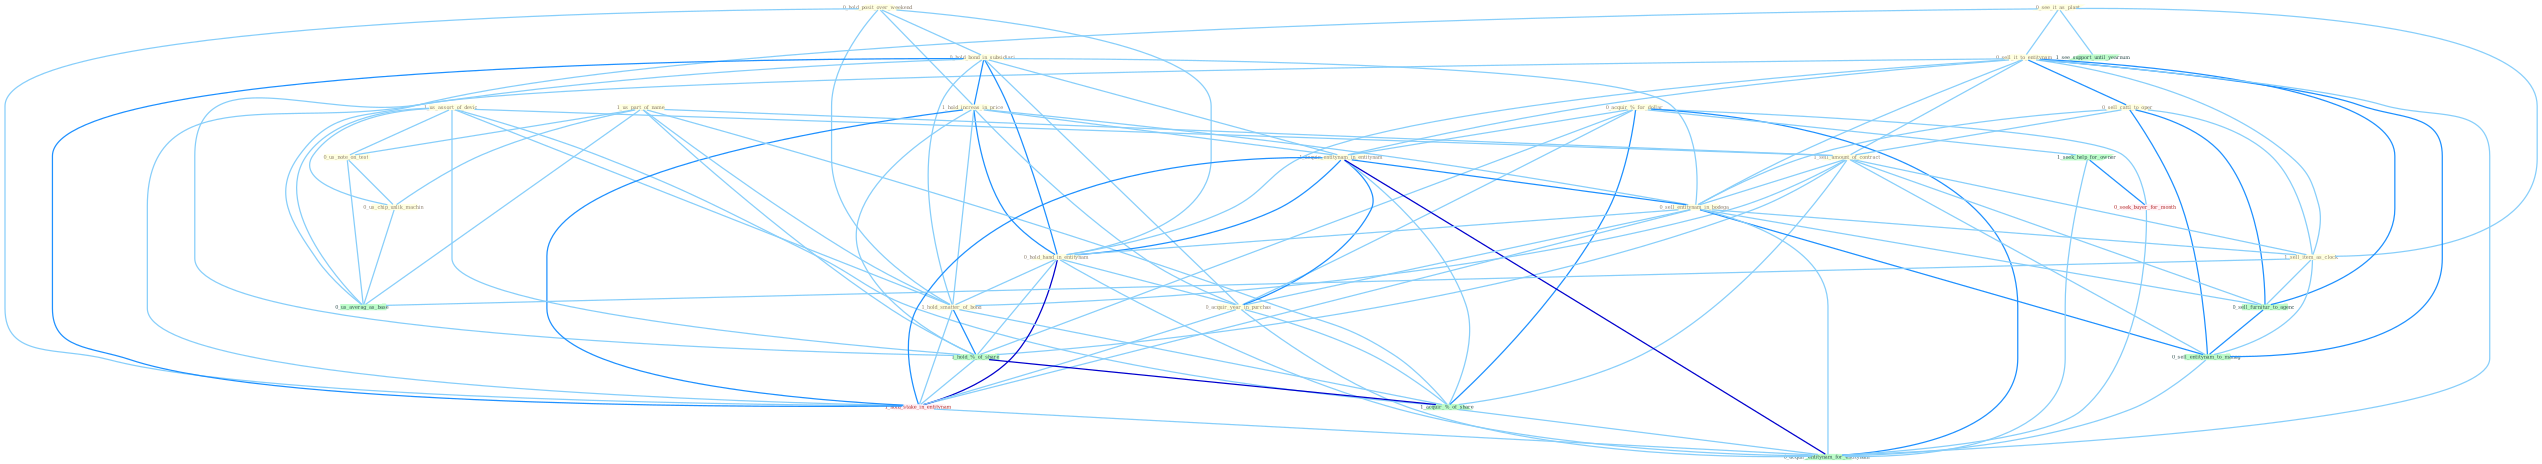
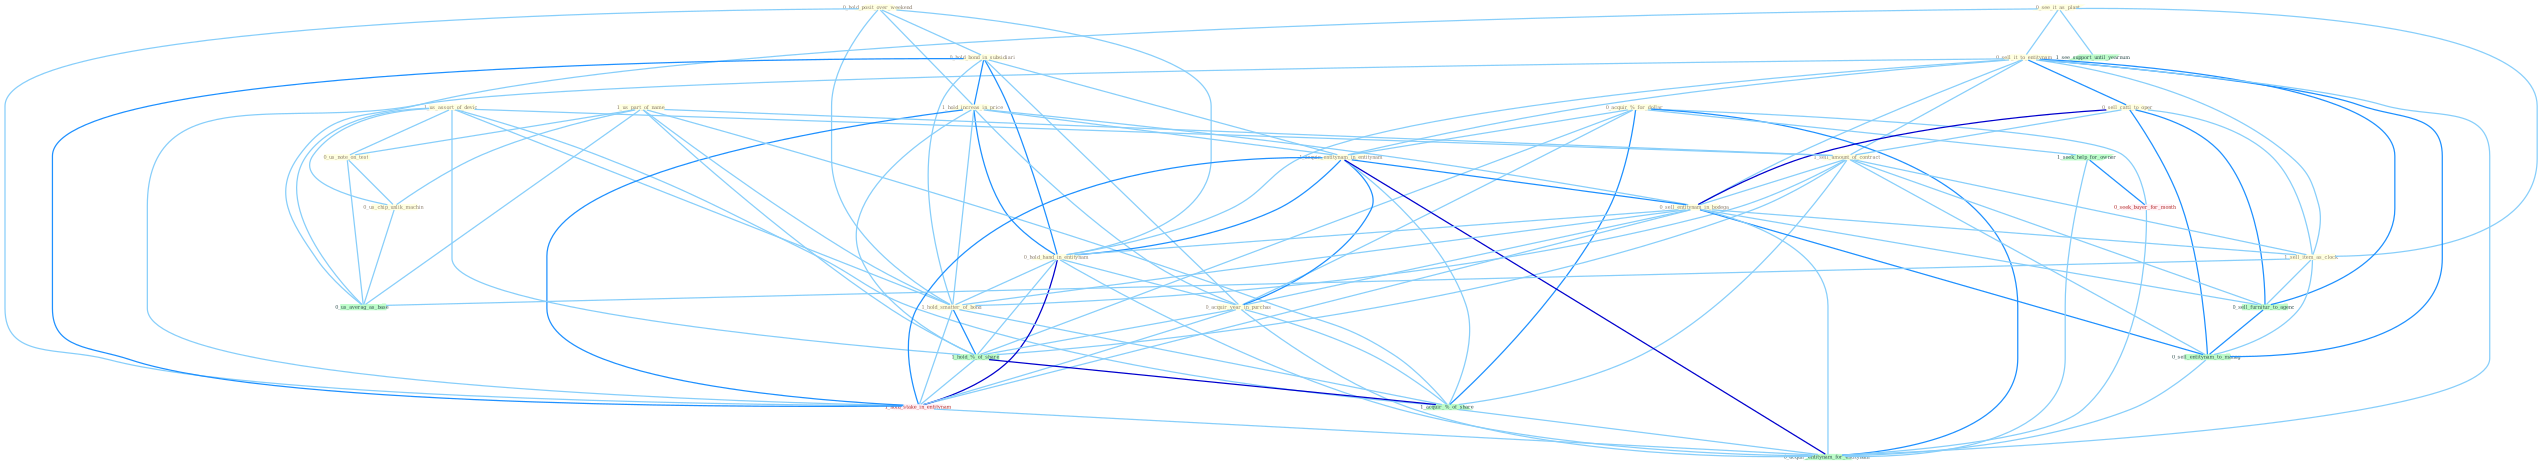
  graph {
    node [color="#ffffe0" fixedsize=true fontcolor="#8b7d6b" fontsize=4 shape=folder style=filled]
    edge [color="#87cefa" w=1]
    "0_hold_posit_over_weekend " [height=.06 shape=trapezium width=.5]
    "1_us_assort_of_devic " [height=.06 width=.5]
    "0_see_it_as_plant " [height=.06 shape=parallelogram width=.5]
    "0_sell_it_to_entitynam " [height=.06 shape=parallelogram width=.5]
    "0_acquir_%_for_dollar " [height=.06 shape=parallelogram width=.5]
    "0_sell_cattl_to_oper " [height=.06 shape=trapezium width=.5]
    "0_hold_bond_in_subsidiari " [height=.06 shape=trapezium width=.5]
    "1_hold_increas_in_price " [height=.06 shape=trapezium width=.5]
    "1_us_part_of_name " [height=.06 width=.5]
    "1_sell_amount_of_contract " [height=.06 shape=parallelogram width=.5]
    "1_acquir_entitynam_in_entitynam " [height=.06 shape=parallelogram width=.5]
    "0_sell_entitynam_in_bodega " [height=.06 width=.5]
    "0_hold_hand_in_entitynam " [height=.06 shape=parallelogram width=.5]
    "1_sell_item_as_clock " [height=.06 width=.5]
    "0_us_note_on_test " [height=.06 width=.5]
    "0_acquir_year_in_purchas " [height=.06 width=.5]
    "1_hold_smatter_of_bond " [height=.06 width=.5]
    "0_us_chip_unlik_machin " [height=.06 width=.5]
    "1_hold_stake_in_entitynam " [color="#fff0f5" fontcolor="#b22222" height=.06 shape=parallelogram width=.5]
    "0_seek_buyer_for_month " [color="#fff0f5" fontcolor="#b22222" height=.06 shape=parallelogram width=.5]
    "1_hold_%_of_share " [color="#BDFCC9" fontcolor="#2f4f4f" height=.06 width=.5]
    "1_acquir_%_of_share " [color="#BDFCC9" fontcolor="#2f4f4f" height=.06 shape=trapezium width=.5]
    "0_us_averag_as_base " [color="#BDFCC9" fontcolor="#2f4f4f" height=.06 width=.5]
    "1_see_support_until_yearnum " [color="#BDFCC9" fontcolor="#2f4f4f" height=.06 shape=parallelogram width=.5]
    "0_sell_furnitur_to_agenc " [color="#BDFCC9" fontcolor="#2f4f4f" height=.06 width=.5]
    "0_sell_entitynam_to_manag " [color="#BDFCC9" fontcolor="#2f4f4f" height=.06 width=.5]
    "0_acquir_entitynam_for_entitynam " [color="#BDFCC9" fontcolor="#2f4f4f" height=.06 shape=trapezium width=.5]
    "1_seek_help_for_owner " [color="#BDFCC9" fontcolor="#2f4f4f" height=.06 shape=parallelogram width=.5]
    subgraph sub_1 {
      "0_hold_posit_over_weekend "
      "1_us_assort_of_devic "
      "0_see_it_as_plant "
      "0_sell_it_to_entitynam "
      "0_acquir_%_for_dollar "
      "0_sell_cattl_to_oper "
      "0_hold_bond_in_subsidiari "
      "1_hold_increas_in_price "
      "1_us_part_of_name "
      "1_sell_amount_of_contract "
      "1_acquir_entitynam_in_entitynam "
      "0_sell_entitynam_in_bodega "
      "0_hold_hand_in_entitynam "
      "1_sell_item_as_clock "
      "0_us_note_on_test "
      "0_acquir_year_in_purchas "
      "1_hold_smatter_of_bond "
      "0_us_chip_unlik_machin "
    }
    subgraph sub_2 {
      "1_hold_stake_in_entitynam "
      "0_seek_buyer_for_month "
    }
    "0_hold_posit_over_weekend " -- "0_hold_bond_in_subsidiari "
    "0_hold_posit_over_weekend " -- "1_hold_increas_in_price "
    "0_hold_posit_over_weekend " -- "0_hold_hand_in_entitynam "
    "0_hold_posit_over_weekend " -- "1_hold_smatter_of_bond "
    "0_hold_posit_over_weekend " -- "1_hold_stake_in_entitynam "
    "1_us_assort_of_devic " -- "1_sell_amount_of_contract "
    "1_us_assort_of_devic " -- "0_us_note_on_test "
    "1_us_assort_of_devic " -- "1_hold_smatter_of_bond "
    "1_us_assort_of_devic " -- "0_us_chip_unlik_machin "
    "1_us_assort_of_devic " -- "1_hold_%_of_share "
    "1_us_assort_of_devic " -- "1_acquir_%_of_share "
    "1_us_assort_of_devic " -- "0_us_averag_as_base "
    "0_see_it_as_plant " -- "0_sell_it_to_entitynam "
    "0_see_it_as_plant " -- "1_sell_item_as_clock "
    "0_see_it_as_plant " -- "0_us_averag_as_base "
    "0_see_it_as_plant " -- "1_see_support_until_yearnum "
    "0_sell_it_to_entitynam " -- "0_sell_cattl_to_oper " [color="#1e90ff" w=2]
    "0_sell_it_to_entitynam " -- "1_sell_amount_of_contract "
    "0_sell_it_to_entitynam " -- "1_acquir_entitynam_in_entitynam "
    "0_sell_it_to_entitynam " -- "0_sell_entitynam_in_bodega "
    "0_sell_it_to_entitynam " -- "0_hold_hand_in_entitynam "
    "0_sell_it_to_entitynam " -- "1_sell_item_as_clock "
    "0_sell_it_to_entitynam " -- "1_hold_stake_in_entitynam "
    "0_sell_it_to_entitynam " -- "0_sell_furnitur_to_agenc " [color="#1e90ff" w=2]
    "0_sell_it_to_entitynam " -- "0_sell_entitynam_to_manag " [color="#1e90ff" w=2]
    "0_sell_it_to_entitynam " -- "0_acquir_entitynam_for_entitynam "
    "0_acquir_%_for_dollar " -- "1_acquir_entitynam_in_entitynam "
    "0_acquir_%_for_dollar " -- "0_acquir_year_in_purchas "
    "0_acquir_%_for_dollar " -- "0_seek_buyer_for_month "
    "0_acquir_%_for_dollar " -- "1_hold_%_of_share "
    "0_acquir_%_for_dollar " -- "1_acquir_%_of_share " [color="#1e90ff" w=2]
    "0_acquir_%_for_dollar " -- "0_acquir_entitynam_for_entitynam " [color="#1e90ff" w=2]
    "0_acquir_%_for_dollar " -- "1_seek_help_for_owner "
    "0_sell_cattl_to_oper " -- "1_sell_amount_of_contract "
-   "0_sell_cattl_to_oper " -- "0_sell_entitynam_in_bodega "
+   "0_sell_cattl_to_oper " -- "0_sell_entitynam_in_bodega " [color="#0000cd"]
    "0_sell_cattl_to_oper " -- "1_sell_item_as_clock "
    "0_sell_cattl_to_oper " -- "0_sell_furnitur_to_agenc " [color="#1e90ff" w=2]
    "0_sell_cattl_to_oper " -- "0_sell_entitynam_to_manag " [color="#1e90ff" w=2]
    "0_hold_bond_in_subsidiari " -- "1_hold_increas_in_price " [color="#1e90ff" w=2]
    "0_hold_bond_in_subsidiari " -- "1_acquir_entitynam_in_entitynam "
-   "0_hold_bond_in_subsidiari " -- "0_sell_entitynam_in_bodega "
+   "1_hold_smatter_of_bond " -- "0_sell_entitynam_in_bodega "
    "0_hold_bond_in_subsidiari " -- "0_hold_hand_in_entitynam " [color="#1e90ff" w=2]
    "0_hold_bond_in_subsidiari " -- "0_acquir_year_in_purchas "
    "0_hold_bond_in_subsidiari " -- "1_hold_smatter_of_bond "
    "0_hold_bond_in_subsidiari " -- "1_hold_stake_in_entitynam " [color="#1e90ff" w=2]
-   "0_hold_bond_in_subsidiari " -- "1_hold_%_of_share "
+   "0_acquir_year_in_purchas " -- "1_hold_%_of_share "
    "1_hold_increas_in_price " -- "1_acquir_entitynam_in_entitynam "
    "1_hold_increas_in_price " -- "0_sell_entitynam_in_bodega "
    "1_hold_increas_in_price " -- "0_hold_hand_in_entitynam " [color="#1e90ff" w=2]
    "1_hold_increas_in_price " -- "0_acquir_year_in_purchas "
    "1_hold_increas_in_price " -- "1_hold_smatter_of_bond "
    "1_hold_increas_in_price " -- "1_hold_stake_in_entitynam " [color="#1e90ff" w=2]
    "1_hold_increas_in_price " -- "1_hold_%_of_share "
    "1_us_part_of_name " -- "1_sell_amount_of_contract "
    "1_us_part_of_name " -- "0_us_note_on_test "
    "1_us_part_of_name " -- "1_hold_smatter_of_bond "
    "1_us_part_of_name " -- "0_us_chip_unlik_machin "
    "1_us_part_of_name " -- "1_hold_%_of_share "
    "1_us_part_of_name " -- "1_acquir_%_of_share "
    "1_us_part_of_name " -- "0_us_averag_as_base "
    "1_sell_amount_of_contract " -- "0_sell_entitynam_in_bodega "
    "1_sell_amount_of_contract " -- "1_sell_item_as_clock "
    "1_sell_amount_of_contract " -- "1_hold_smatter_of_bond "
    "1_sell_amount_of_contract " -- "1_hold_%_of_share "
    "1_sell_amount_of_contract " -- "1_acquir_%_of_share "
    "1_sell_amount_of_contract " -- "0_sell_furnitur_to_agenc "
    "1_sell_amount_of_contract " -- "0_sell_entitynam_to_manag "
    "1_acquir_entitynam_in_entitynam " -- "0_sell_entitynam_in_bodega " [color="#1e90ff" w=2]
    "1_acquir_entitynam_in_entitynam " -- "0_hold_hand_in_entitynam " [color="#1e90ff" w=2]
    "1_acquir_entitynam_in_entitynam " -- "0_acquir_year_in_purchas " [color="#1e90ff" w=2]
    "1_acquir_entitynam_in_entitynam " -- "1_hold_stake_in_entitynam " [color="#1e90ff" w=2]
    "1_acquir_entitynam_in_entitynam " -- "1_acquir_%_of_share "
    "1_acquir_entitynam_in_entitynam " -- "0_acquir_entitynam_for_entitynam " [color="#0000cd" w=3]
    "0_sell_entitynam_in_bodega " -- "0_hold_hand_in_entitynam "
    "0_sell_entitynam_in_bodega " -- "1_sell_item_as_clock "
    "0_sell_entitynam_in_bodega " -- "0_acquir_year_in_purchas "
    "0_sell_entitynam_in_bodega " -- "1_hold_stake_in_entitynam "
    "0_sell_entitynam_in_bodega " -- "0_sell_furnitur_to_agenc "
    "0_sell_entitynam_in_bodega " -- "0_sell_entitynam_to_manag " [color="#1e90ff" w=2]
    "0_sell_entitynam_in_bodega " -- "0_acquir_entitynam_for_entitynam "
    "0_hold_hand_in_entitynam " -- "0_acquir_year_in_purchas "
    "0_hold_hand_in_entitynam " -- "1_hold_smatter_of_bond "
    "0_hold_hand_in_entitynam " -- "1_hold_stake_in_entitynam " [color="#0000cd" w=3]
    "0_hold_hand_in_entitynam " -- "1_hold_%_of_share "
    "0_hold_hand_in_entitynam " -- "0_acquir_entitynam_for_entitynam "
    "1_sell_item_as_clock " -- "0_us_averag_as_base "
    "1_sell_item_as_clock " -- "0_sell_furnitur_to_agenc "
    "1_sell_item_as_clock " -- "0_sell_entitynam_to_manag "
    "0_us_note_on_test " -- "0_us_chip_unlik_machin "
    "0_us_note_on_test " -- "0_us_averag_as_base "
    "0_acquir_year_in_purchas " -- "1_hold_stake_in_entitynam "
    "0_acquir_year_in_purchas " -- "1_acquir_%_of_share "
    "0_acquir_year_in_purchas " -- "0_acquir_entitynam_for_entitynam "
    "1_hold_smatter_of_bond " -- "1_hold_stake_in_entitynam "
    "1_hold_smatter_of_bond " -- "1_hold_%_of_share " [color="#1e90ff" w=2]
    "1_hold_smatter_of_bond " -- "1_acquir_%_of_share "
    "0_us_chip_unlik_machin " -- "0_us_averag_as_base "
    "1_hold_stake_in_entitynam " -- "0_acquir_entitynam_for_entitynam "
    "0_seek_buyer_for_month " -- "0_acquir_entitynam_for_entitynam "
    "1_hold_%_of_share " -- "1_hold_stake_in_entitynam "
    "1_hold_%_of_share " -- "1_acquir_%_of_share " [color="#0000cd" w=3]
    "1_acquir_%_of_share " -- "0_acquir_entitynam_for_entitynam "
    "0_sell_furnitur_to_agenc " -- "0_sell_entitynam_to_manag " [color="#1e90ff" w=2]
    "0_sell_entitynam_to_manag " -- "0_acquir_entitynam_for_entitynam "
    "1_seek_help_for_owner " -- "0_seek_buyer_for_month " [color="#1e90ff" w=2]
    "1_seek_help_for_owner " -- "0_acquir_entitynam_for_entitynam "
  }
